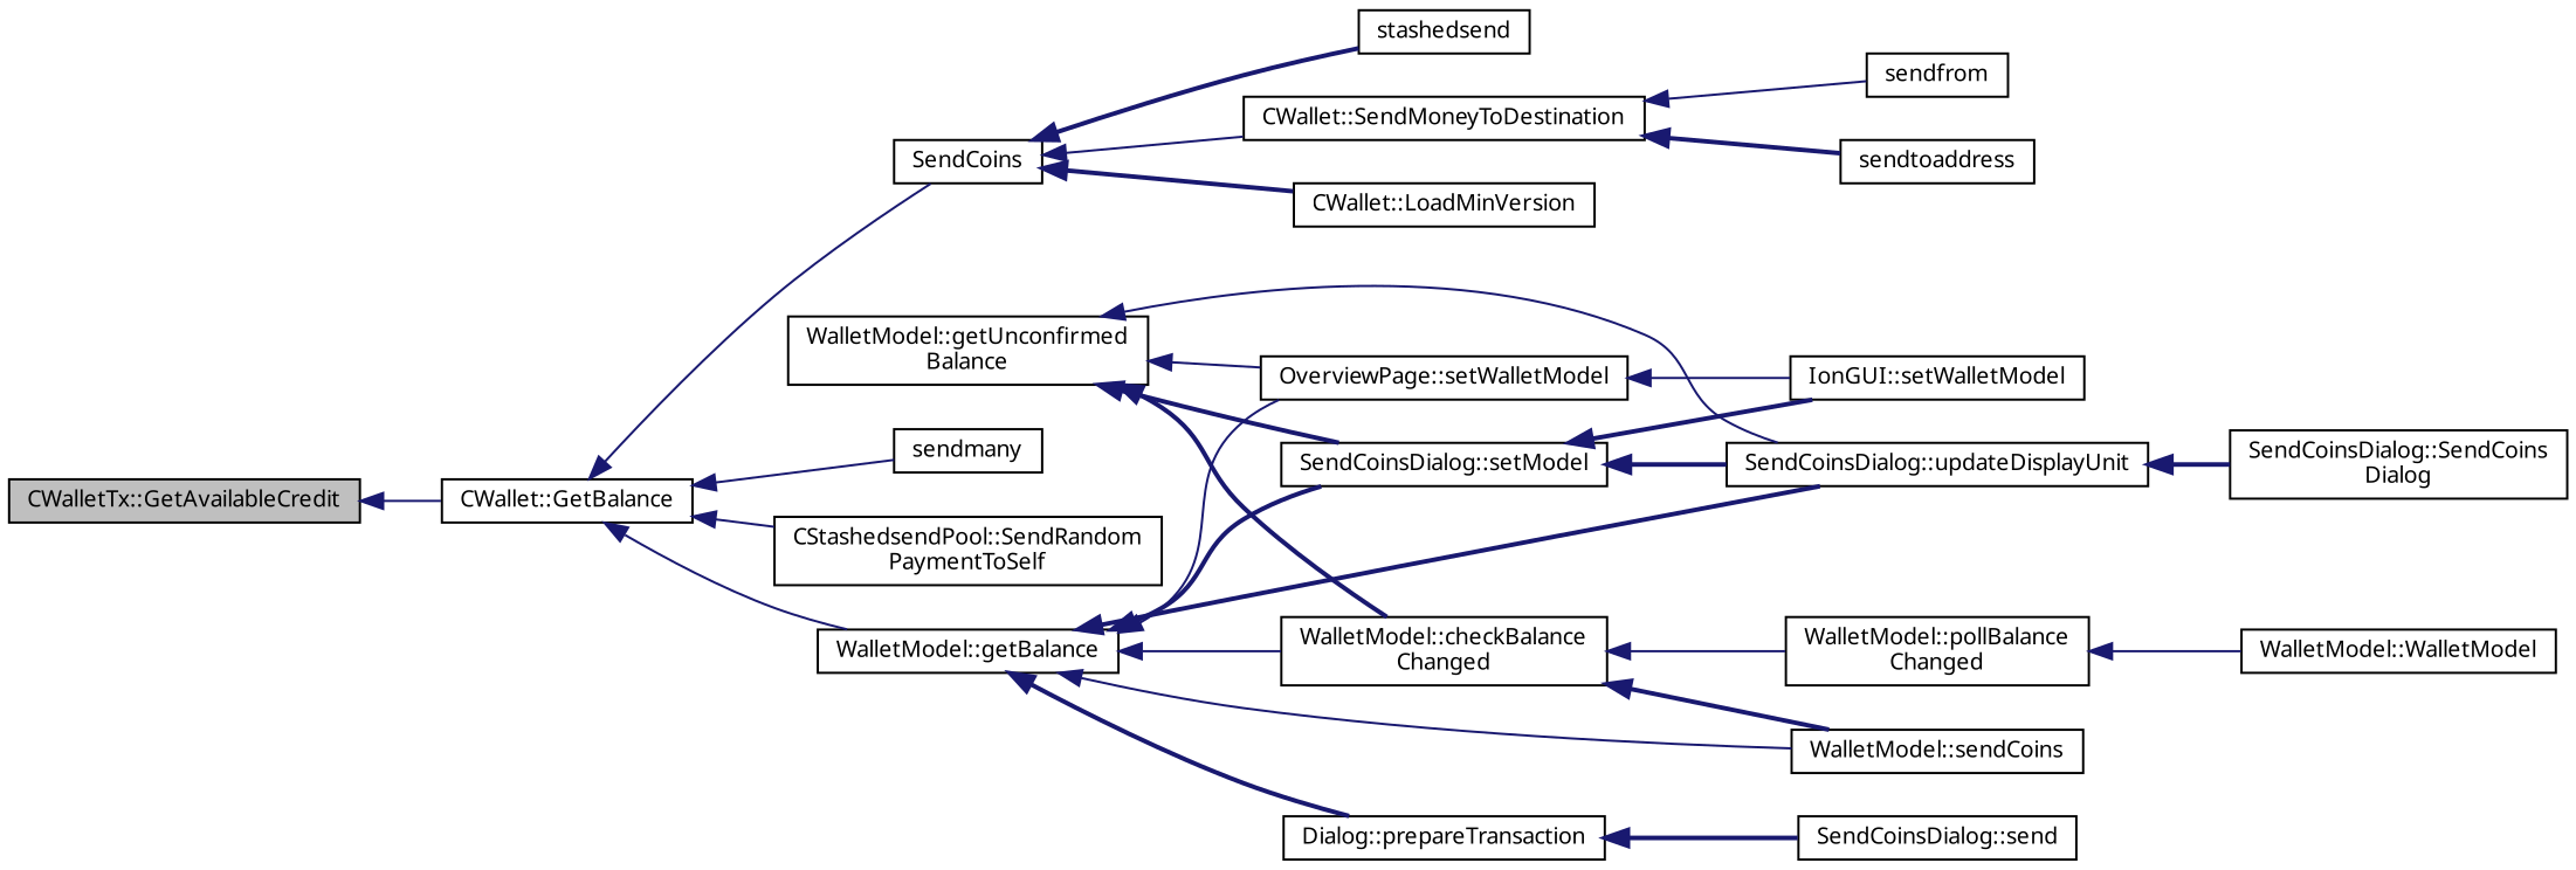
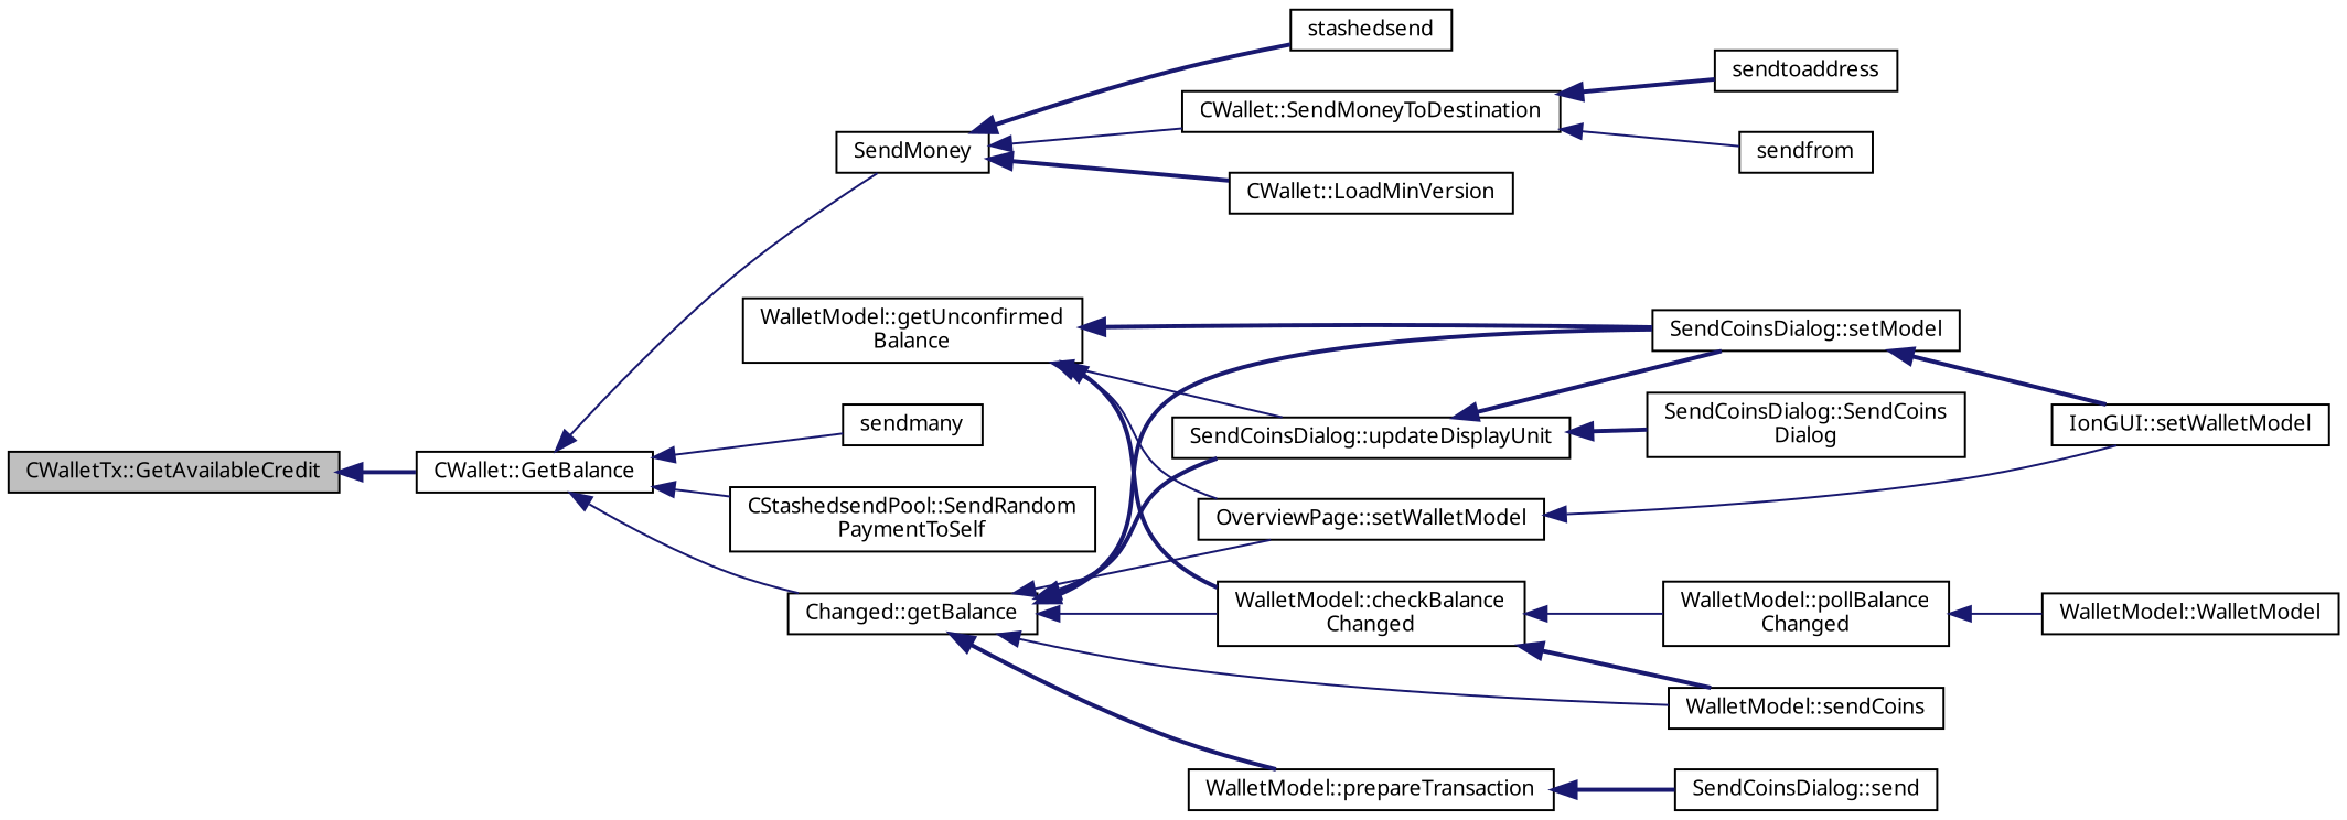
  digraph {
    fontname="Noto Sans"
    rankdir=LR
    node [color=black fillcolor=white fontname="Noto Sans" fontsize=10 shape=record style=filled]
    edge [color=midnightblue dir=back fontname="Noto Sans" fontsize=10 labelfontname=Helvetica labelfontsize=10 style=solid]
    n1 [fillcolor=grey75 fontcolor=black height=0.2 label="CWalletTx::GetAvailableCredit" width=0.4]
    n2 [height=0.2 label="CWallet::GetBalance" width=0.4]
-   n3 [height=0.2 label="WalletModel::getBalance" width=0.4]
-   n4 [height=0.2 label=SendCoins width=0.4]
+   n3 [height=0.2 label="Changed::getBalance" width=0.4]
+   n4 [height=0.2 label=SendMoney width=0.4]
    n5 [height=0.2 label=sendmany width=0.4]
    n6 [height=0.2 label="CStashedsendPool::SendRandom\lPaymentToSelf" width=0.4]
    n7 [height=0.2 label="OverviewPage::setWalletModel" width=0.4]
    n8 [height=0.2 label="SendCoinsDialog::setModel" width=0.4]
    n9 [height=0.2 label="SendCoinsDialog::updateDisplayUnit" width=0.4]
    n10 [height=0.2 label="WalletModel::checkBalance\lChanged" width=0.4]
    n11 [height=0.2 label="WalletModel::sendCoins" width=0.4]
-   n12 [height=0.2 label="Dialog::prepareTransaction" width=0.4]
+   n12 [height=0.2 label="WalletModel::prepareTransaction" width=0.4]
    n13 [height=0.2 label=stashedsend width=0.4]
    n14 [height=0.2 label="CWallet::SendMoneyToDestination" width=0.4]
    n15 [height=0.2 label="CWallet::LoadMinVersion" width=0.4]
    n16 [height=0.2 label="IonGUI::setWalletModel" width=0.4]
    n17 [height=0.2 label="SendCoinsDialog::SendCoins\lDialog" width=0.4]
    n18 [height=0.2 label="WalletModel::pollBalance\lChanged" width=0.4]
    n19 [height=0.2 label="SendCoinsDialog::send" width=0.4]
    n20 [height=0.2 label="WalletModel::WalletModel" width=0.4]
    n21 [height=0.2 label=sendtoaddress width=0.4]
    n22 [height=0.2 label=sendfrom width=0.4]
    n23 [height=0.2 label="WalletModel::getUnconfirmed\lBalance" width=0.4]
-   n1 -> n2
+   n1 -> n2 [style=bold]
    n2 -> n3
    n2 -> n4
    n2 -> n5
    n2 -> n6
    n3 -> n7
    n3 -> n8 [style=bold]
    n3 -> n9 [style=bold]
    n3 -> n10
    n3 -> n11
    n3 -> n12 [style=bold]
    n4 -> n13 [style=bold]
    n4 -> n14
    n4 -> n15 [style=bold]
    n7 -> n16
    n8 -> n16 [style=bold]
-   n8 -> n9 [style=bold]
+   n9 -> n8 [style=bold]
    n9 -> n17 [style=bold]
    n10 -> n11 [style=bold]
    n10 -> n18
    n12 -> n19 [style=bold]
    n14 -> n21 [style=bold]
    n14 -> n22
    n18 -> n20
    n23 -> n7
    n23 -> n8 [style=bold]
    n23 -> n9
    n23 -> n10 [style=bold]
  }
